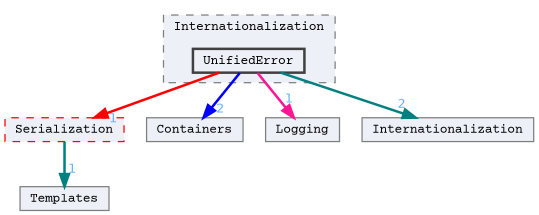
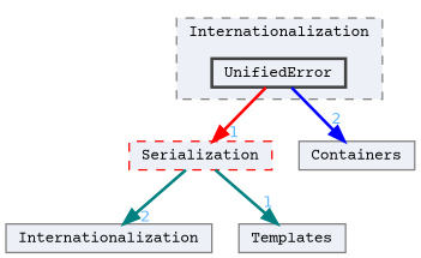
  digraph {
    compound=true
    fontname="Courier Prime"
    node [color=grey50 fillcolor="#edf0f7" fontname="Courier Prime" fontsize=10 shape=box style=filled]
    edge [color=teal fontcolor=steelblue1 fontname="Courier Prime" fontsize=10 headlabel=1 labeldistance=1.5 labelfontname=Helvetica labelfontsize=10 style=bold]
    n1 [color=grey25 height=0.2 label=UnifiedError style="filled,bold" width=0.4]
    n2 [color=red height=0.2 label=Serialization style="filled,dashed" width=0.4]
    n3 [height=0.2 label=Containers width=0.4]
-   n4 [height=0.2 label=Logging width=0.4]
    n5 [height=0.2 label=Internationalization width=0.4]
    n6 [height=0.2 label=Templates width=0.4]
    subgraph cluster_1 {
      bgcolor="#edf0f7"
      fontsize=10
      label=Internationalization
      pencolor=grey50
      style="filled,dashed"
      n1
    }
    n1 -> n2 [color=red]
    n1 -> n3 [color=blue headlabel=2]
-   n1 -> n4 [color=deeppink]
-   n1 -> n5 [headlabel=2]
+   n2 -> n5 [headlabel=2]
    n2 -> n6
  }
